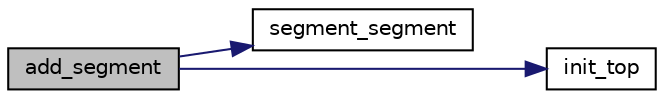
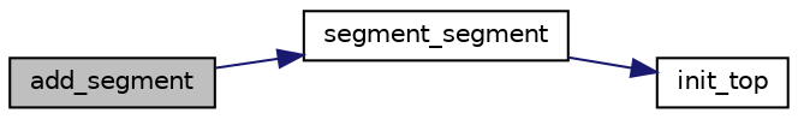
  digraph {
    rankdir=LR
    node [color=black fillcolor=white fontname=Helvetica fontsize=10 shape=record style=filled]
    edge [color=midnightblue fontname=Helvetica fontsize=10 labelfontname=Helvetica labelfontsize=10 style=solid]
    n1 [fillcolor=grey75 fontcolor=black height=0.2 label=add_segment width=0.4]
    n2 [height=0.2 label=segment_segment width=0.4]
    n3 [height=0.2 label=init_top width=0.4]
    n1 -> n2
-   n1 -> n3
+   n2 -> n3
  }
